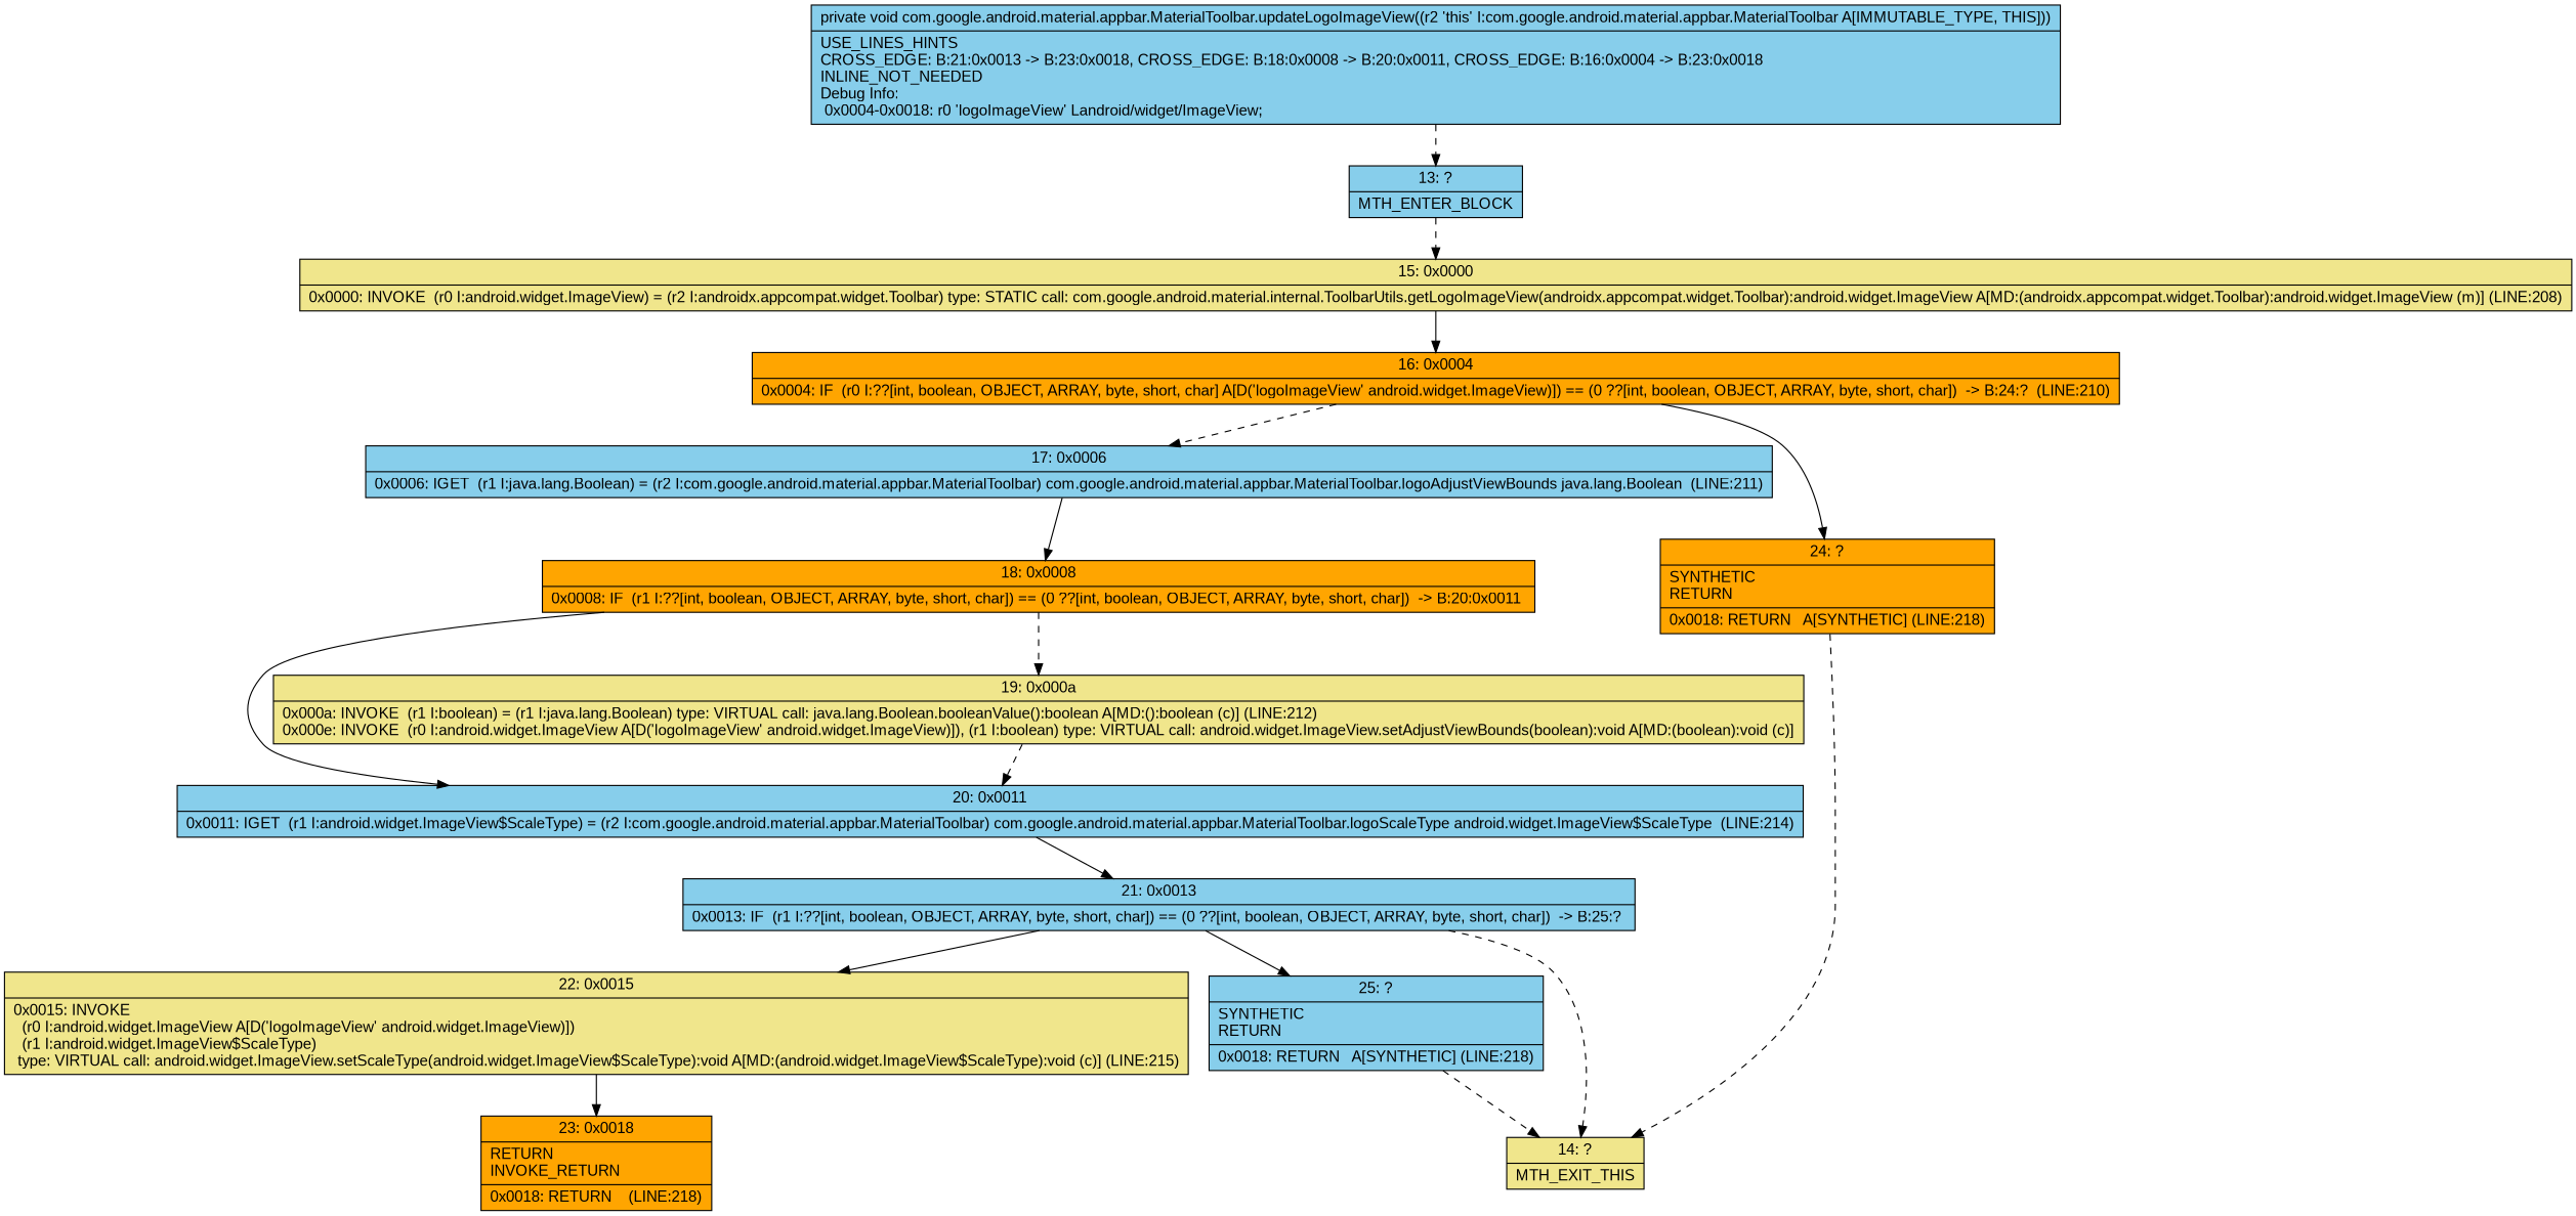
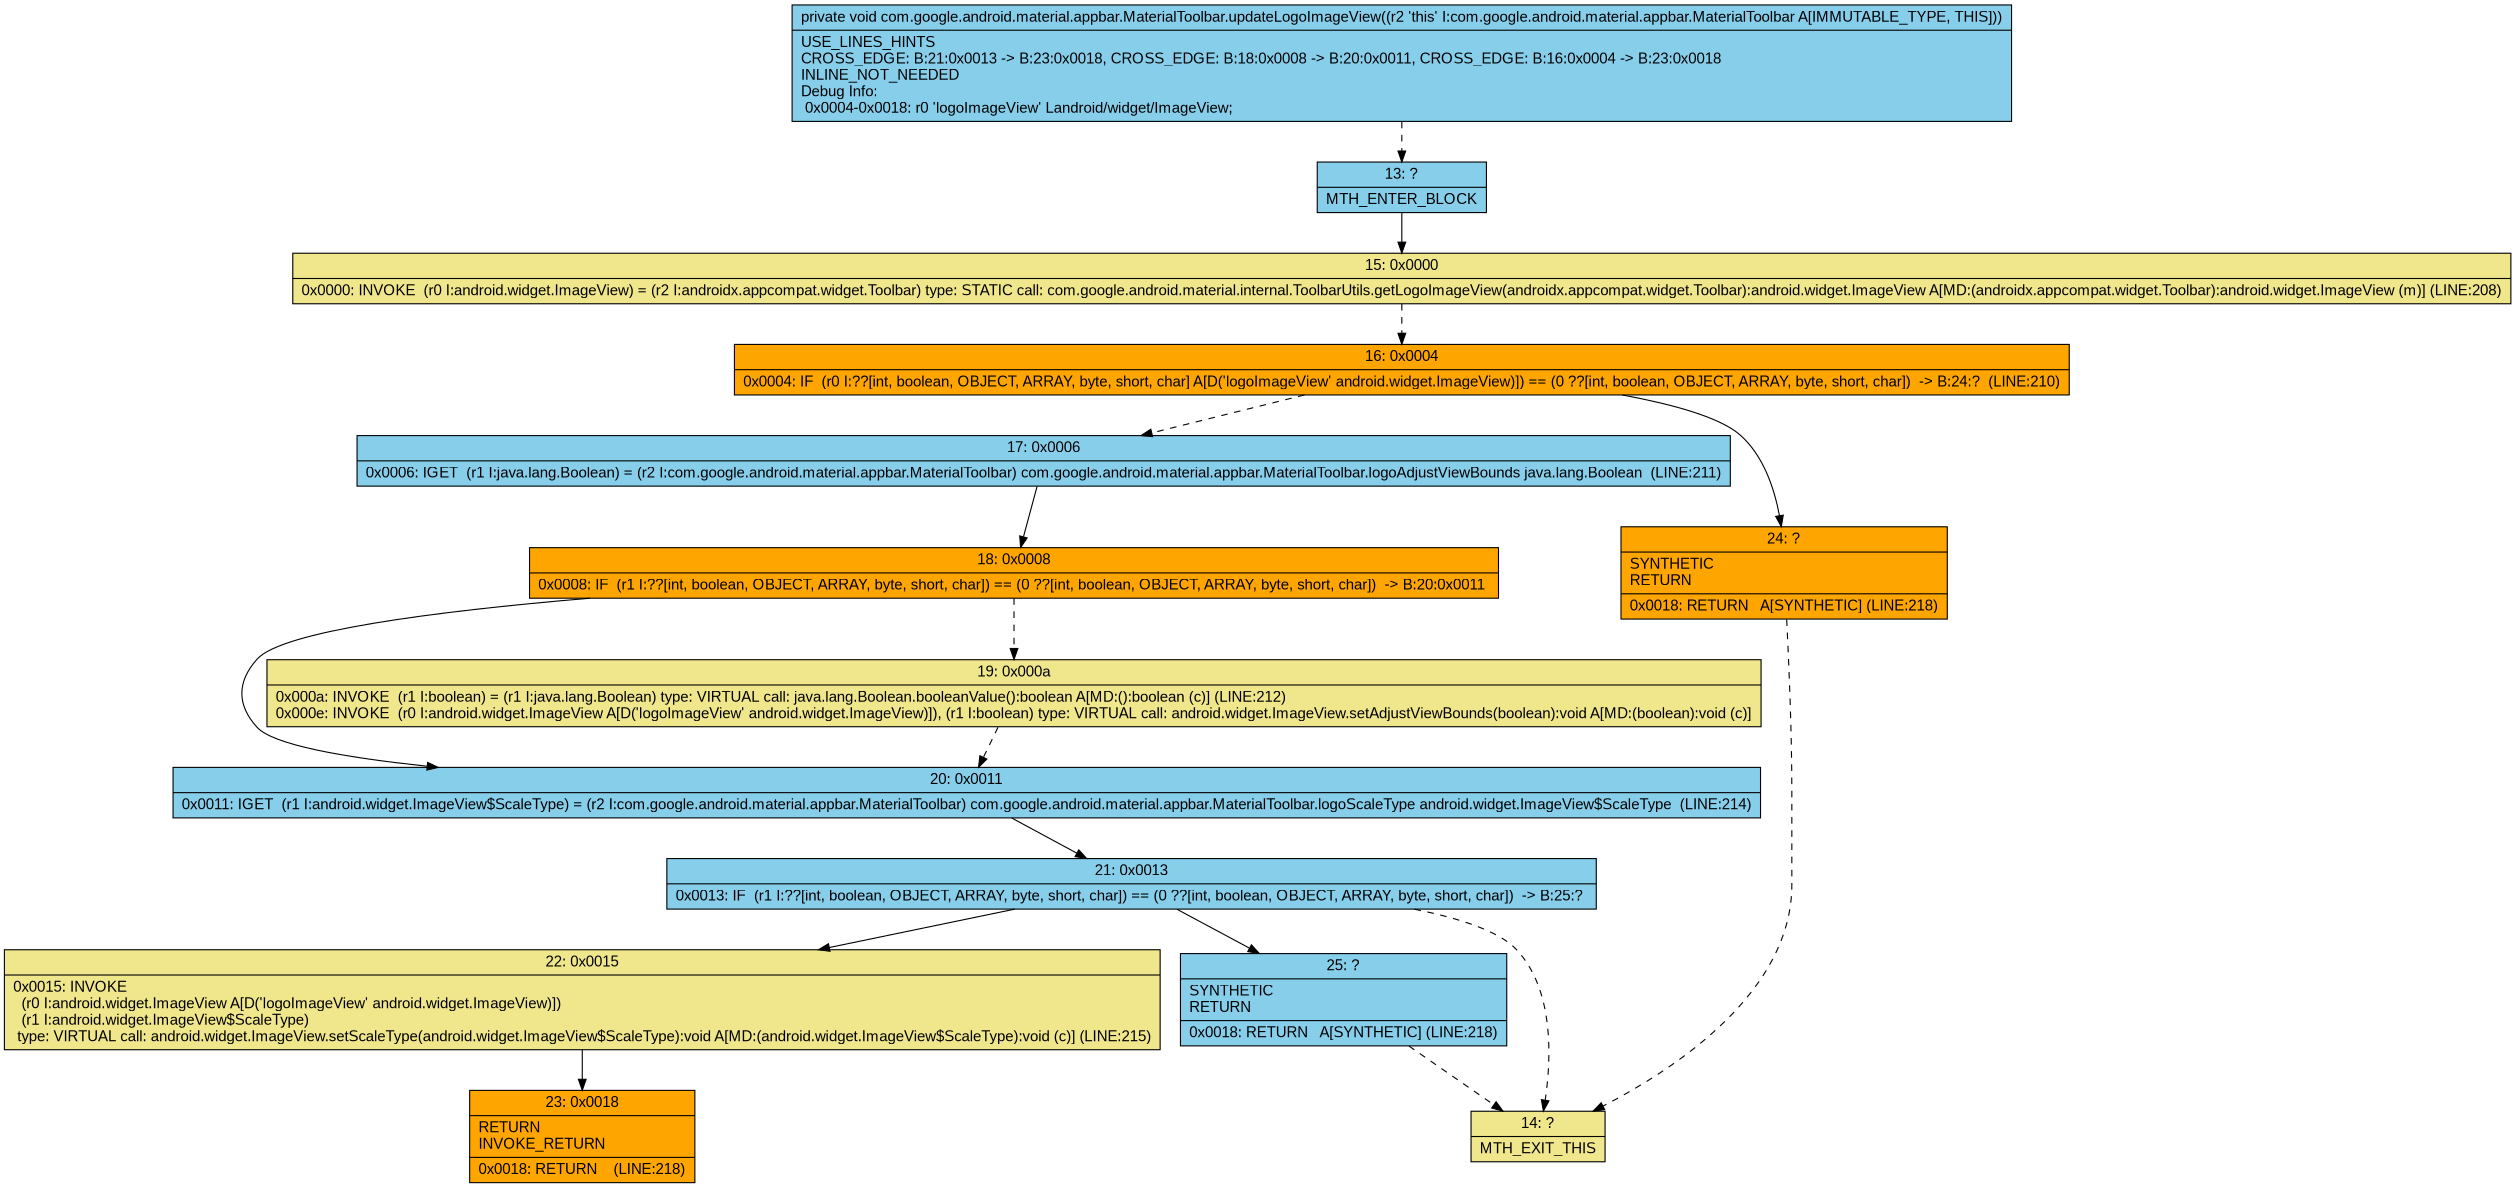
  digraph {
    fontname="Liberation Sans"
    node [fillcolor=skyblue fontname="Liberation Sans" shape=record style=filled]
    edge [fontname="Liberation Sans" style=dashed]
    n1 [label="{13\:\ ?|MTH_ENTER_BLOCK\l}"]
    n2 [fillcolor=khaki label="{15\:\ 0x0000|0x0000: INVOKE  (r0 I:android.widget.ImageView) = (r2 I:androidx.appcompat.widget.Toolbar) type: STATIC call: com.google.android.material.internal.ToolbarUtils.getLogoImageView(androidx.appcompat.widget.Toolbar):android.widget.ImageView A[MD:(androidx.appcompat.widget.Toolbar):android.widget.ImageView (m)] (LINE:208)\l}"]
    n3 [fillcolor=orange label="{16\:\ 0x0004|0x0004: IF  (r0 I:??[int, boolean, OBJECT, ARRAY, byte, short, char] A[D('logoImageView' android.widget.ImageView)]) == (0 ??[int, boolean, OBJECT, ARRAY, byte, short, char])  \-\> B:24:?  (LINE:210)\l}"]
    n4 [label="{17\:\ 0x0006|0x0006: IGET  (r1 I:java.lang.Boolean) = (r2 I:com.google.android.material.appbar.MaterialToolbar) com.google.android.material.appbar.MaterialToolbar.logoAdjustViewBounds java.lang.Boolean  (LINE:211)\l}"]
    n5 [fillcolor=orange label="{24\:\ ?|SYNTHETIC\lRETURN\l|0x0018: RETURN   A[SYNTHETIC] (LINE:218)\l}"]
    n6 [fillcolor=orange label="{18\:\ 0x0008|0x0008: IF  (r1 I:??[int, boolean, OBJECT, ARRAY, byte, short, char]) == (0 ??[int, boolean, OBJECT, ARRAY, byte, short, char])  \-\> B:20:0x0011 \l}"]
    n7 [fillcolor=khaki label="{14\:\ ?|MTH_EXIT_THIS\l}"]
    n8 [fillcolor=khaki label="{19\:\ 0x000a|0x000a: INVOKE  (r1 I:boolean) = (r1 I:java.lang.Boolean) type: VIRTUAL call: java.lang.Boolean.booleanValue():boolean A[MD:():boolean (c)] (LINE:212)\l0x000e: INVOKE  (r0 I:android.widget.ImageView A[D('logoImageView' android.widget.ImageView)]), (r1 I:boolean) type: VIRTUAL call: android.widget.ImageView.setAdjustViewBounds(boolean):void A[MD:(boolean):void (c)]\l}"]
    n9 [label="{20\:\ 0x0011|0x0011: IGET  (r1 I:android.widget.ImageView$ScaleType) = (r2 I:com.google.android.material.appbar.MaterialToolbar) com.google.android.material.appbar.MaterialToolbar.logoScaleType android.widget.ImageView$ScaleType  (LINE:214)\l}"]
    n10 [label="{21\:\ 0x0013|0x0013: IF  (r1 I:??[int, boolean, OBJECT, ARRAY, byte, short, char]) == (0 ??[int, boolean, OBJECT, ARRAY, byte, short, char])  \-\> B:25:? \l}"]
    n11 [fillcolor=khaki label="{22\:\ 0x0015|0x0015: INVOKE  \l  (r0 I:android.widget.ImageView A[D('logoImageView' android.widget.ImageView)])\l  (r1 I:android.widget.ImageView$ScaleType)\l type: VIRTUAL call: android.widget.ImageView.setScaleType(android.widget.ImageView$ScaleType):void A[MD:(android.widget.ImageView$ScaleType):void (c)] (LINE:215)\l}"]
    n12 [label="{25\:\ ?|SYNTHETIC\lRETURN\l|0x0018: RETURN   A[SYNTHETIC] (LINE:218)\l}"]
    n13 [fillcolor=orange label="{23\:\ 0x0018|RETURN\lINVOKE_RETURN\l|0x0018: RETURN    (LINE:218)\l}"]
    n14 [label="{private void com.google.android.material.appbar.MaterialToolbar.updateLogoImageView((r2 'this' I:com.google.android.material.appbar.MaterialToolbar A[IMMUTABLE_TYPE, THIS]))  | USE_LINES_HINTS\lCROSS_EDGE: B:21:0x0013 \-\> B:23:0x0018, CROSS_EDGE: B:18:0x0008 \-\> B:20:0x0011, CROSS_EDGE: B:16:0x0004 \-\> B:23:0x0018\lINLINE_NOT_NEEDED\lDebug Info:\l  0x0004\-0x0018: r0 'logoImageView' Landroid\/widget\/ImageView;\l}"]
-   n1 -> n2
-   n2 -> n3 [style=solid]
+   n1 -> n2 [style=solid]
+   n2 -> n3
    n3 -> n4
    n3 -> n5 [style=solid]
    n4 -> n6 [style=solid]
    n5 -> n7
    n6 -> n8
    n6 -> n9 [style=solid]
    n8 -> n9
    n9 -> n10 [style=solid]
    n10 -> n7
    n10 -> n11 [style=solid]
    n10 -> n12 [style=solid]
    n11 -> n13 [style=solid]
    n12 -> n7
    n14 -> n1
  }
